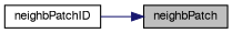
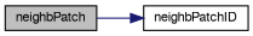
  digraph {
    rankdir=LR
    node [color=black fontname=FreeSans fontsize=10 shape=record]
    n1 [fillcolor=grey75 fontcolor=black height=0.2 label=neighbPatch style=filled width=0.4]
    n2 [height=0.2 label=neighbPatchID width=0.4]
-   n2 -> n1 [color=midnightblue fontname=FreeSans fontsize=10 labelfontname=FreeSans labelfontsize=10 style=solid]
+   n1 -> n2 [color=midnightblue fontname=FreeSans fontsize=10 labelfontname=FreeSans labelfontsize=10 style=solid]
  }
